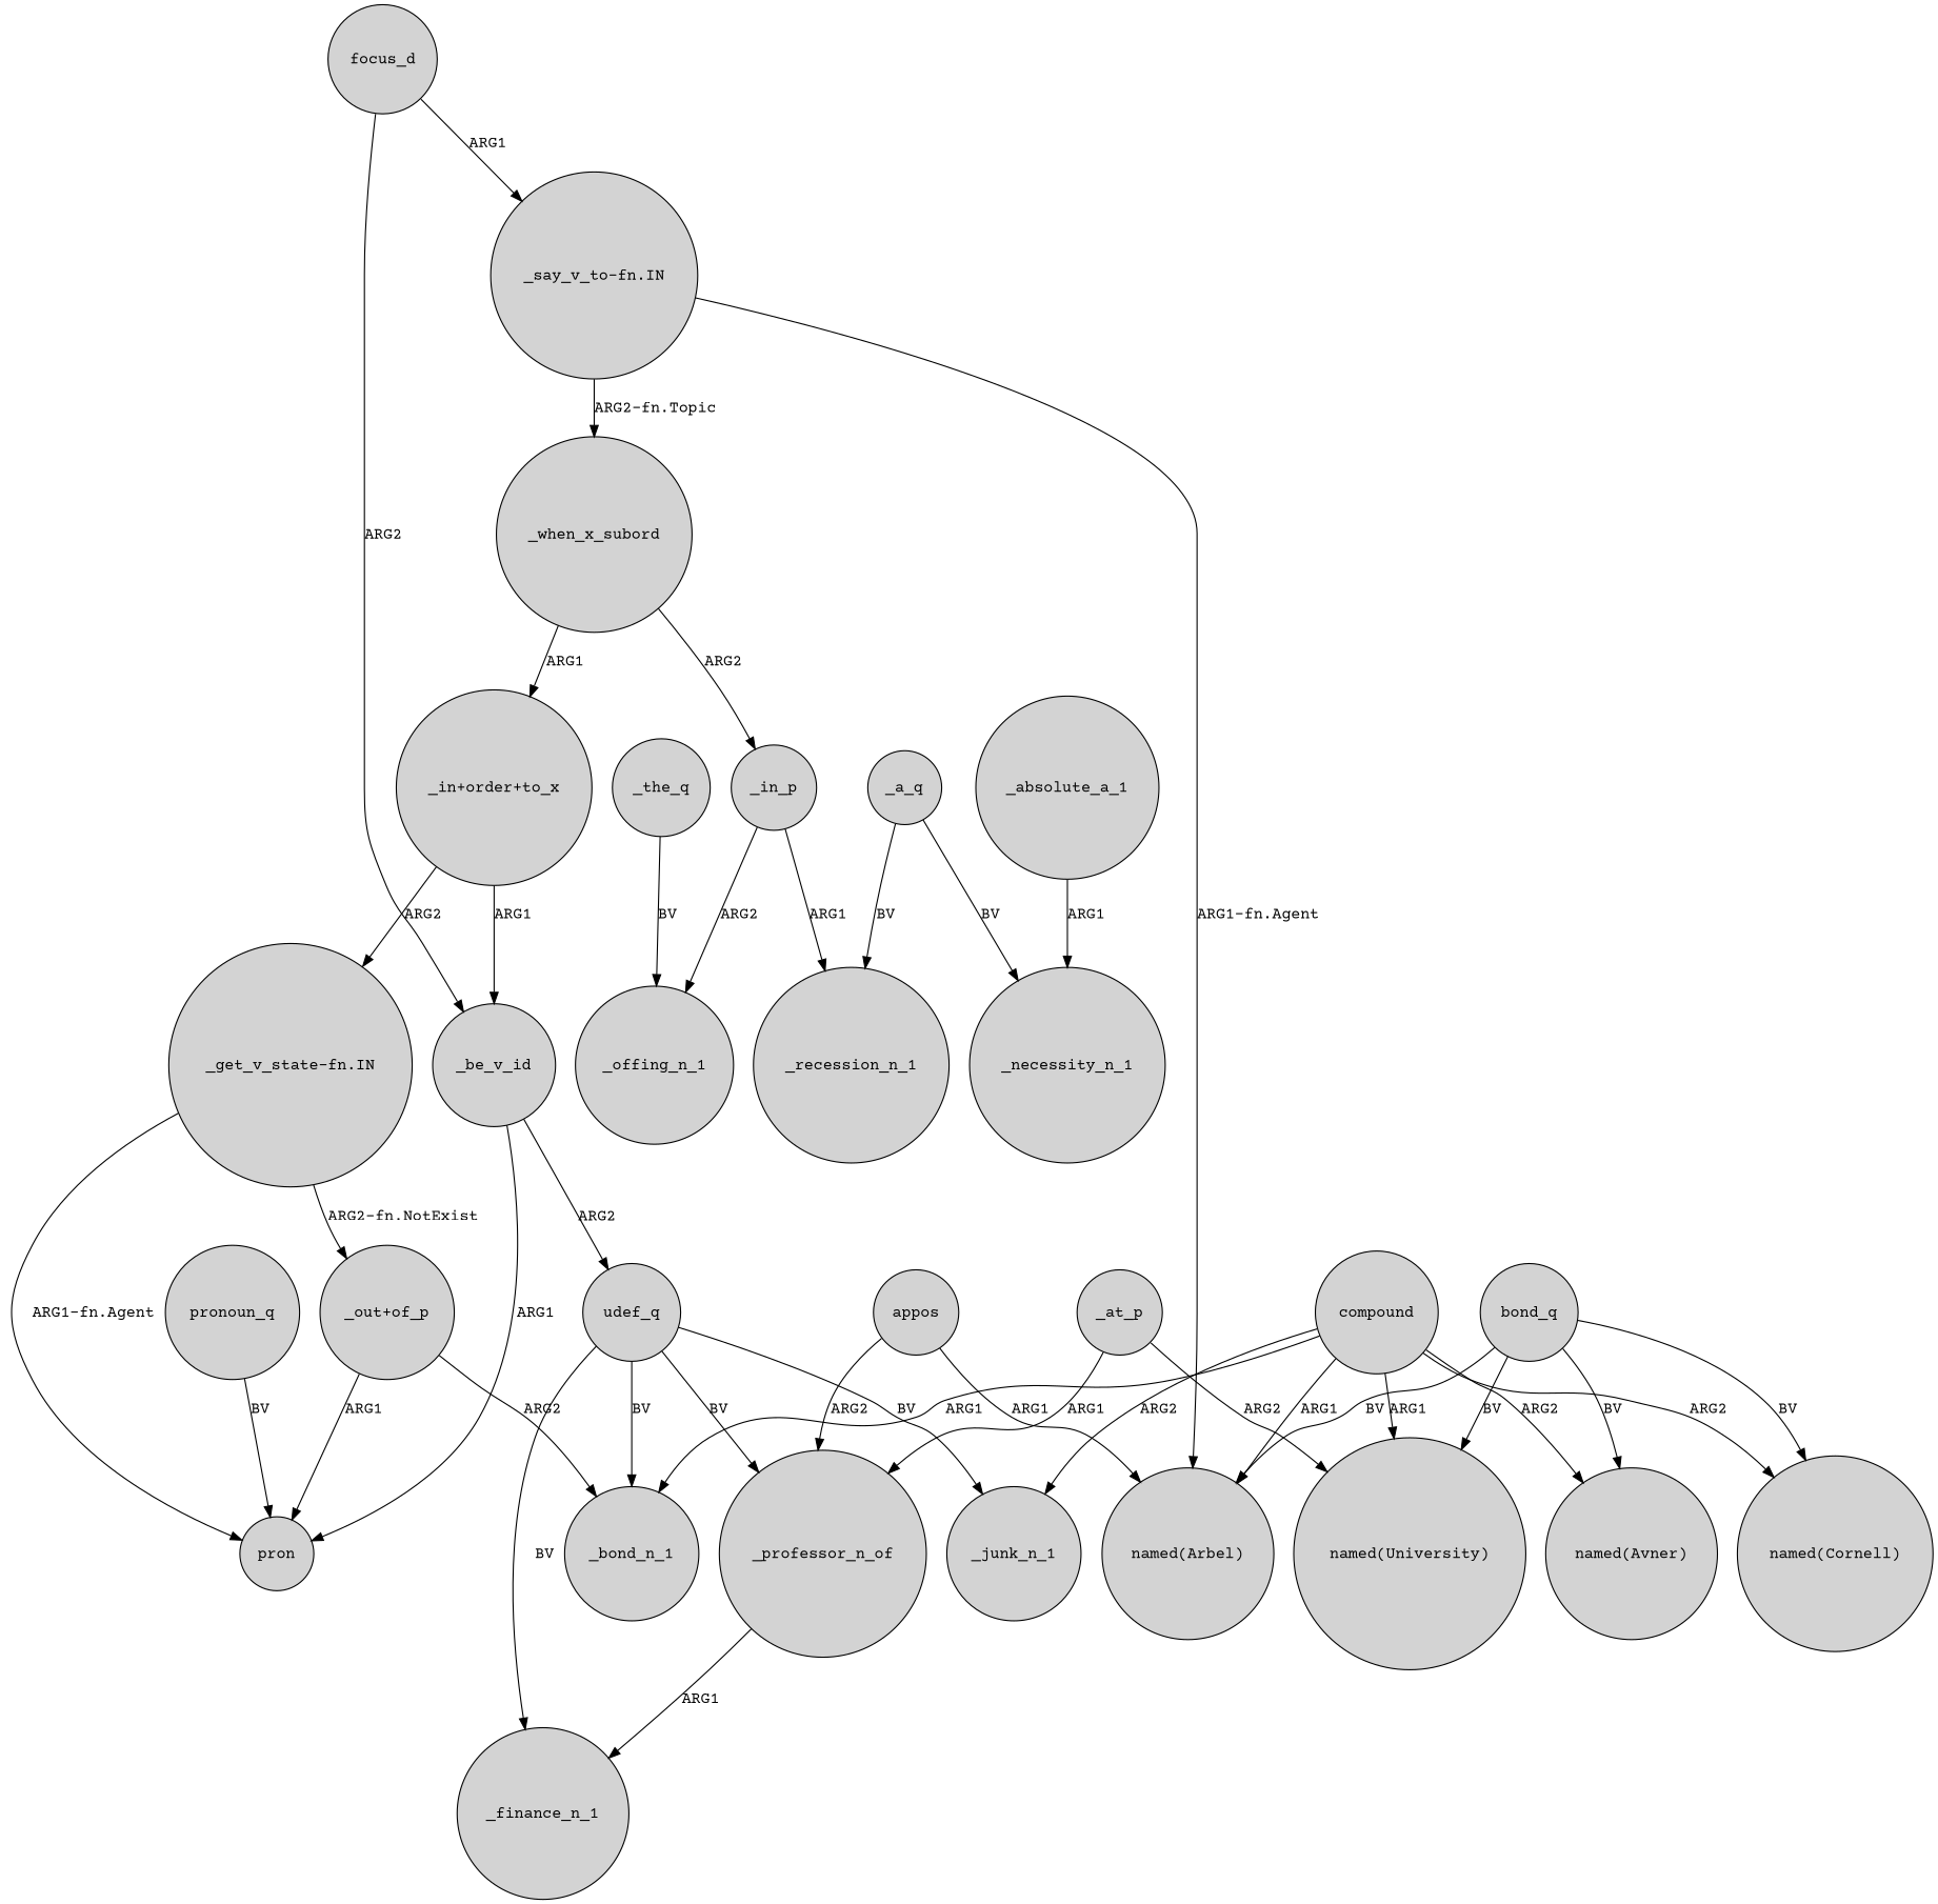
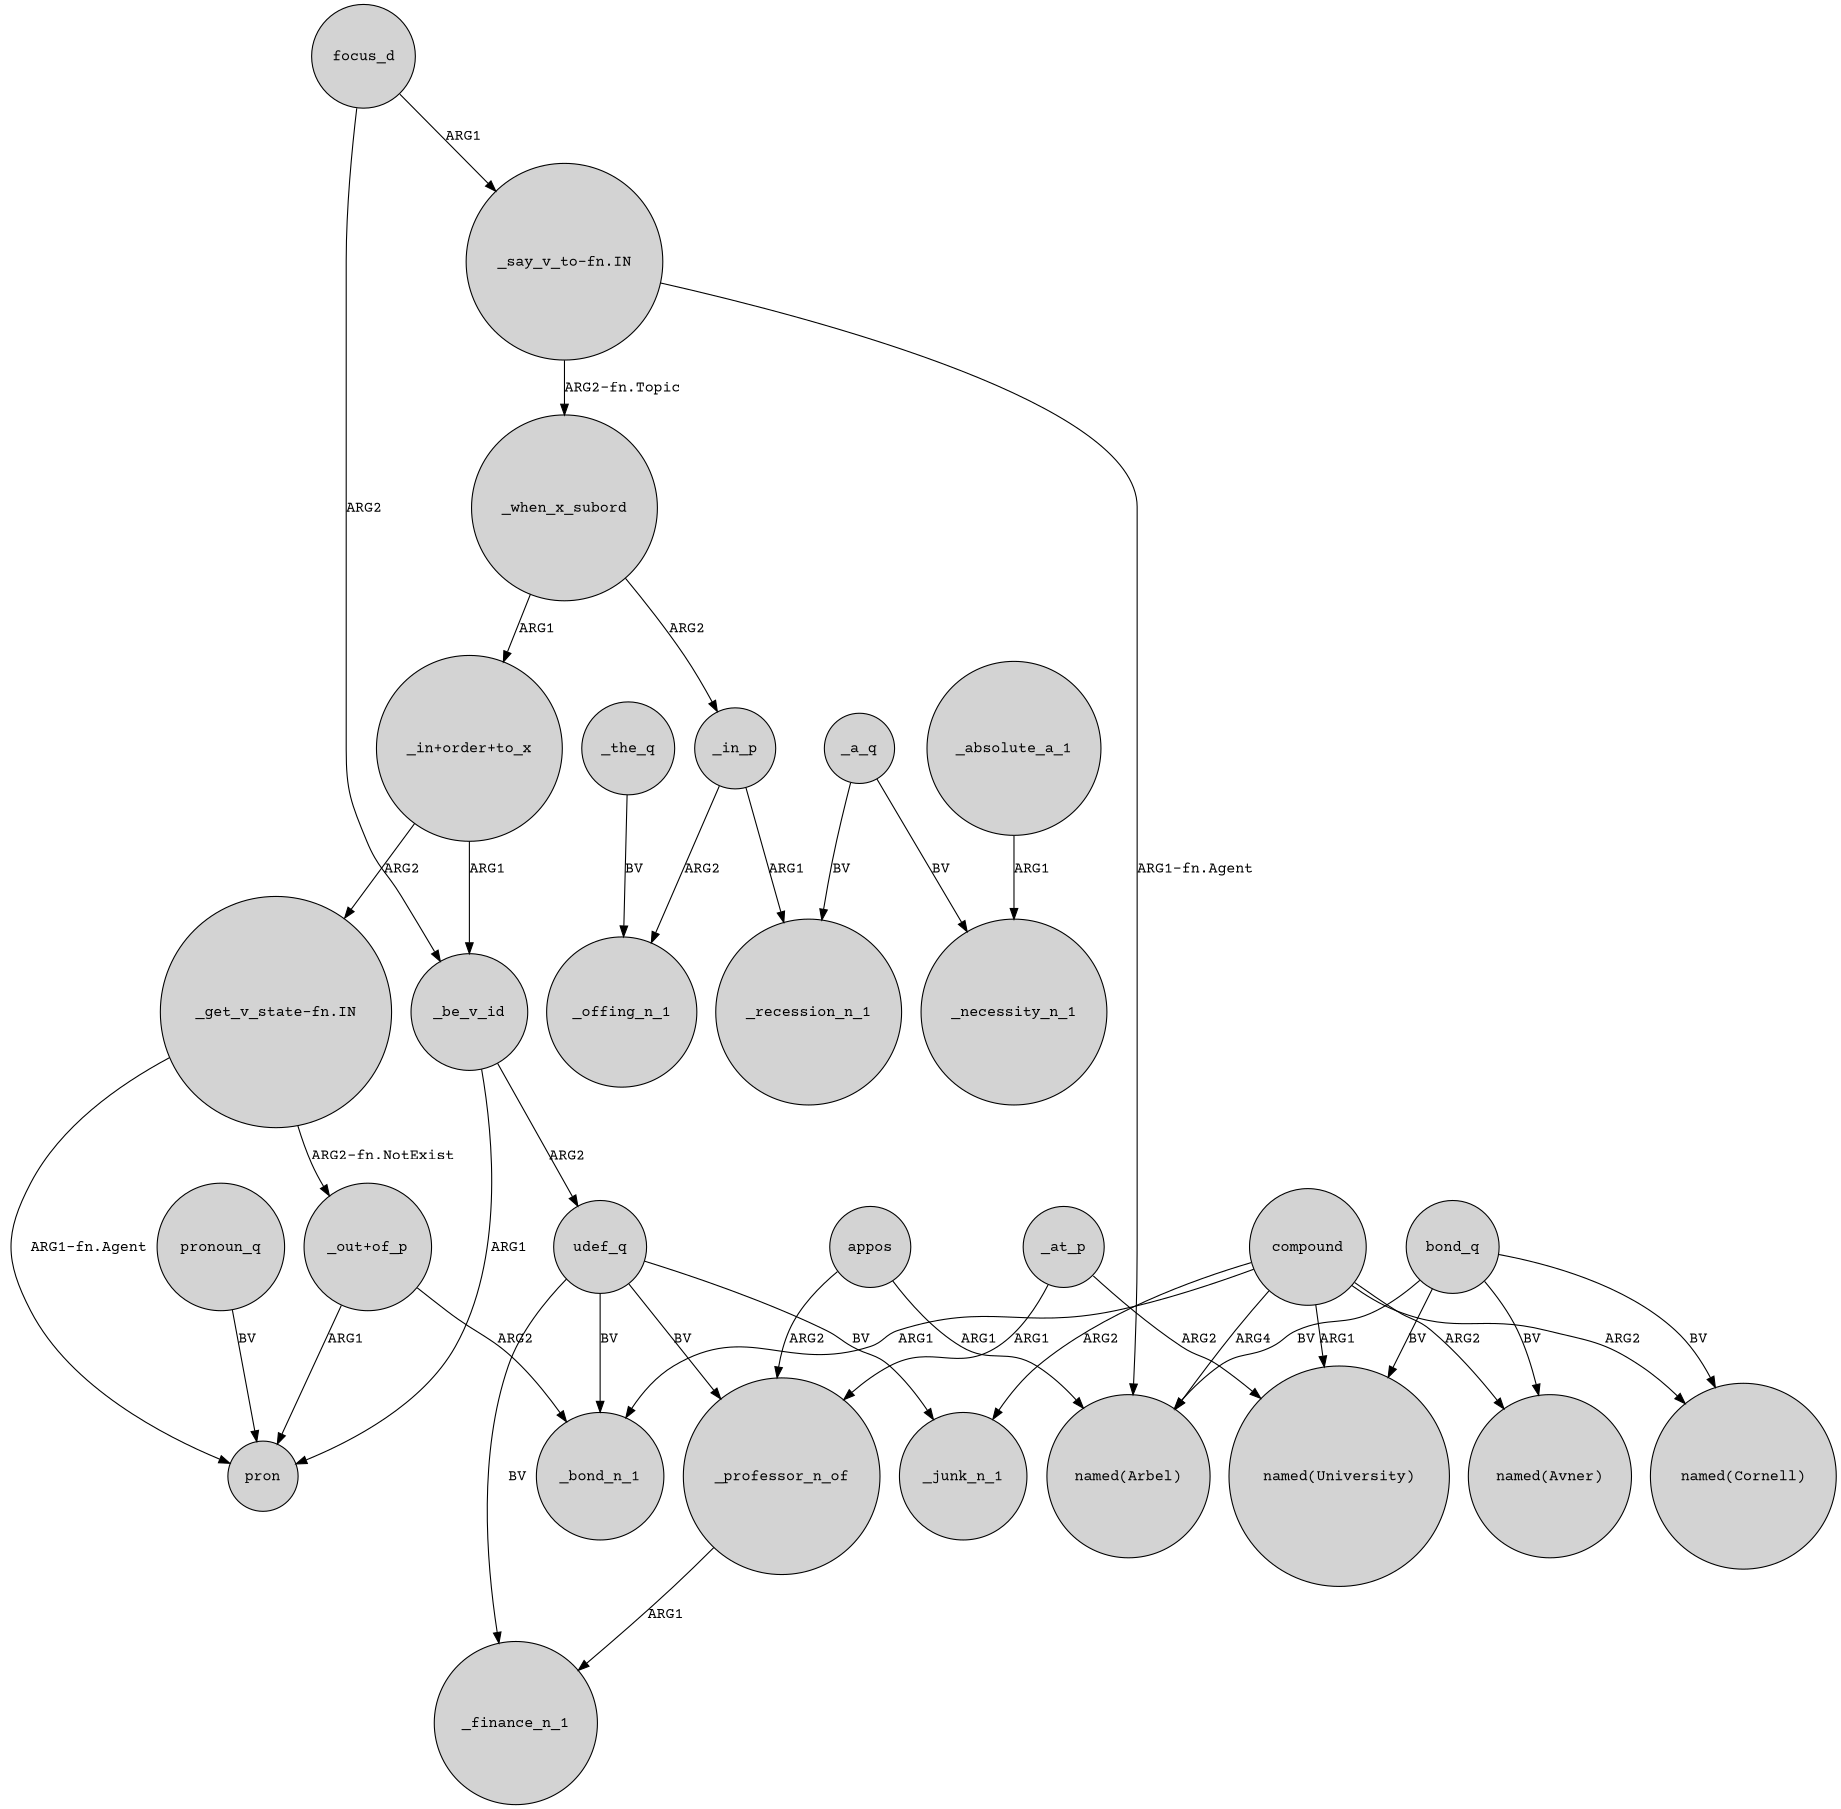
  digraph {
    fontname="Courier Prime"
    node [fontname="Courier Prime" shape=circle style=filled]
    edge [fontname="Courier Prime"]
    focus_d
    _be_v_id
    "_say_v_to-fn.IN"
    pron
    udef_q
    "named(Arbel)"
    _when_x_subord
    _in_p
    _recession_n_1
    _offing_n_1
    _professor_n_of
    _finance_n_1
    _bond_n_1
    _junk_n_1
    n15 [label=bond_q]
    "named(Avner)"
    "named(University)"
    "named(Cornell)"
    compound
    "_in+order+to_x"
    "_get_v_state-fn.IN"
    "_out+of_p"
    _a_q
    _necessity_n_1
    appos
    _absolute_a_1
    pronoun_q
    _the_q
    _at_p
    focus_d -> _be_v_id [label=ARG2]
    focus_d -> "_say_v_to-fn.IN" [label=ARG1]
    _be_v_id -> pron [label=ARG1]
    _be_v_id -> udef_q [label=ARG2]
    "_say_v_to-fn.IN" -> "named(Arbel)" [label="ARG1-fn.Agent"]
    "_say_v_to-fn.IN" -> _when_x_subord [label="ARG2-fn.Topic"]
    udef_q -> _professor_n_of [label=BV]
    udef_q -> _finance_n_1 [label=BV]
    udef_q -> _bond_n_1 [label=BV]
    udef_q -> _junk_n_1 [label=BV]
    _when_x_subord -> _in_p [label=ARG2]
    _when_x_subord -> "_in+order+to_x" [label=ARG1]
    _in_p -> _recession_n_1 [label=ARG1]
    _in_p -> _offing_n_1 [label=ARG2]
    _professor_n_of -> _finance_n_1 [label=ARG1]
    n15 -> "named(Arbel)" [label=BV]
    n15 -> "named(Avner)" [label=BV]
    n15 -> "named(University)" [label=BV]
    n15 -> "named(Cornell)" [label=BV]
-   compound -> "named(Arbel)" [label=ARG1]
+   compound -> "named(Arbel)" [label=ARG4]
    compound -> _bond_n_1 [label=ARG1]
    compound -> _junk_n_1 [label=ARG2]
    compound -> "named(Avner)" [label=ARG2]
    compound -> "named(University)" [label=ARG1]
    compound -> "named(Cornell)" [label=ARG2]
    "_in+order+to_x" -> _be_v_id [label=ARG1]
    "_in+order+to_x" -> "_get_v_state-fn.IN" [label=ARG2]
    "_get_v_state-fn.IN" -> pron [label="ARG1-fn.Agent"]
    "_get_v_state-fn.IN" -> "_out+of_p" [label="ARG2-fn.NotExist"]
    "_out+of_p" -> pron [label=ARG1]
    "_out+of_p" -> _bond_n_1 [label=ARG2]
    _a_q -> _recession_n_1 [label=BV]
    _a_q -> _necessity_n_1 [label=BV]
    appos -> "named(Arbel)" [label=ARG1]
    appos -> _professor_n_of [label=ARG2]
    _absolute_a_1 -> _necessity_n_1 [label=ARG1]
    pronoun_q -> pron [label=BV]
    _the_q -> _offing_n_1 [label=BV]
    _at_p -> _professor_n_of [label=ARG1]
    _at_p -> "named(University)" [label=ARG2]
  }
